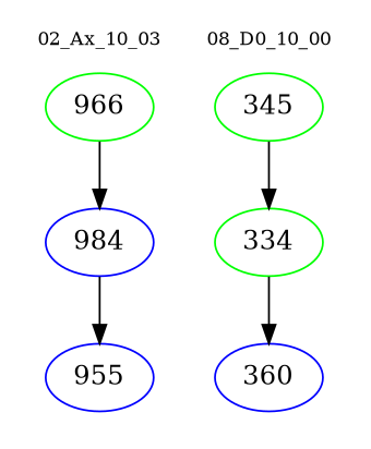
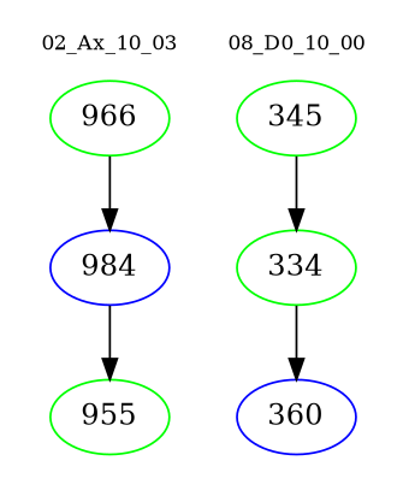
  digraph {
    node [color=green]
    edge [color=black]
    n1 [label=966]
    n2 [color=blue label=984]
-   n3 [color=blue label=955]
+   n3 [label=955]
    n4 [label=345]
    n5 [label=334]
    n6 [color=blue label=360]
    subgraph cluster_1 {
      color=white
      fontsize=10
      label="02_Ax_10_03"
      n1
      n2
      n3
    }
    subgraph cluster_2 {
      color=white
      fontsize=10
      label="08_D0_10_00"
      n4
      n5
      n6
    }
    n1 -> n2
    n2 -> n3
    n4 -> n5
    n5 -> n6
  }
